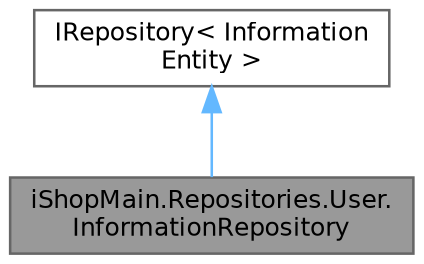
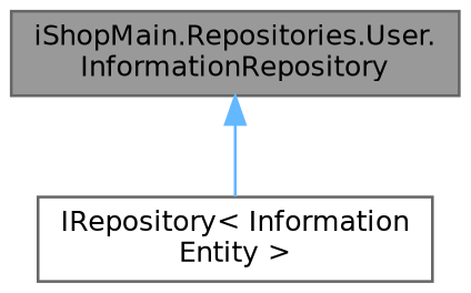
  digraph {
    node [color=gray40 fontname=Helvetica fontsize=10 shape=box style=filled]
    n1 [fillcolor=grey60 fontcolor=black height=0.2 label="iShopMain.Repositories.User.\lInformationRepository" width=0.4]
    n2 [fillcolor=white height=0.2 label="IRepository\< Information\lEntity \>" width=0.4]
-   n2 -> n1 [color=steelblue1 dir=back fontname=Helvetica fontsize=10 labelfontname=Helvetica labelfontsize=10 style=solid]
+   n1 -> n2 [color=steelblue1 dir=back fontname=Helvetica fontsize=10 labelfontname=Helvetica labelfontsize=10 style=solid]
  }
